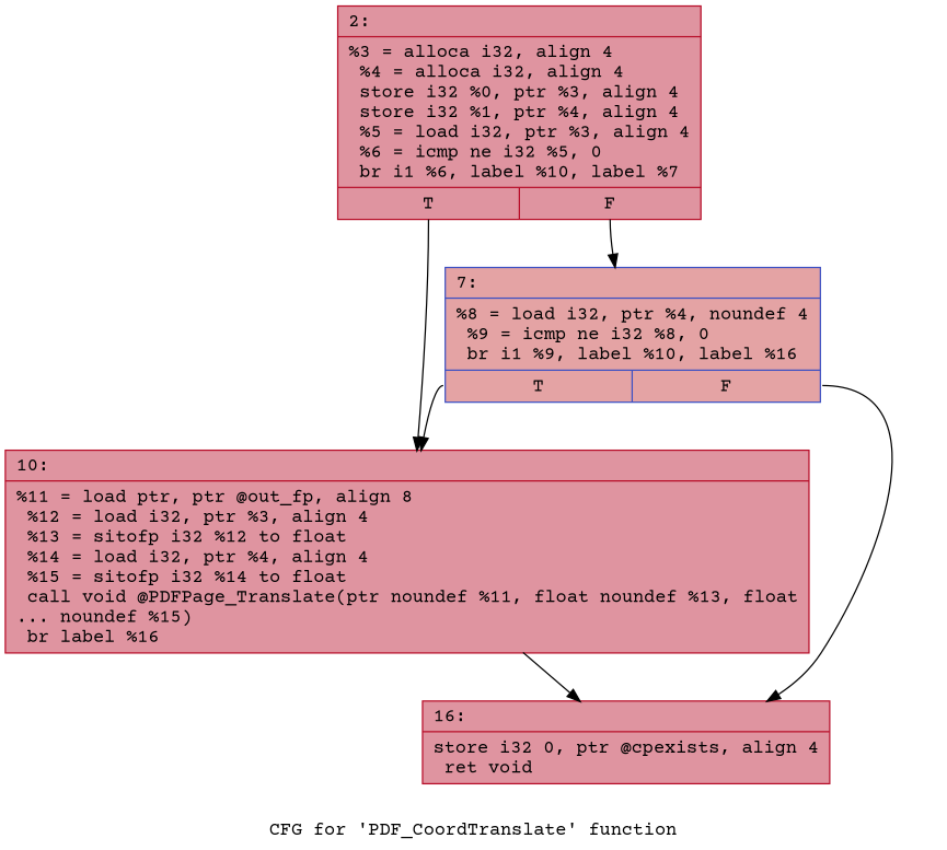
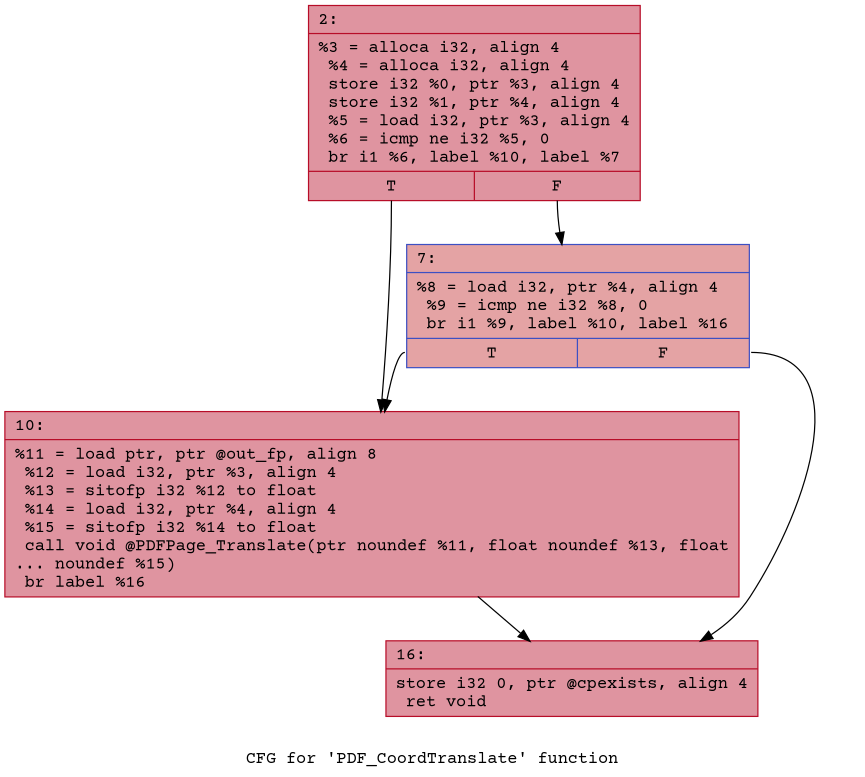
  digraph {
    label="CFG for 'PDF_CoordTranslate' function"
    fontname="Courier Prime"
    node [color="#b70d28ff" fillcolor="#b70d2870" fontname="Courier Prime" shape=record style=filled]
    edge [tailport=s0 fontname="Courier Prime"]
    n1 [label="{2:\l|  %3 = alloca i32, align 4\l  %4 = alloca i32, align 4\l  store i32 %0, ptr %3, align 4\l  store i32 %1, ptr %4, align 4\l  %5 = load i32, ptr %3, align 4\l  %6 = icmp ne i32 %5, 0\l  br i1 %6, label %10, label %7\l|{<s0>T|<s1>F}}"]
    n2 [label="{10:\l|  %11 = load ptr, ptr @out_fp, align 8\l  %12 = load i32, ptr %3, align 4\l  %13 = sitofp i32 %12 to float\l  %14 = load i32, ptr %4, align 4\l  %15 = sitofp i32 %14 to float\l  call void @PDFPage_Translate(ptr noundef %11, float noundef %13, float\l... noundef %15)\l  br label %16\l}"]
-   n3 [color="#3d50c3ff" fillcolor="#c32e3170" label="{7:\l|  %8 = load i32, ptr %4, noundef 4\l  %9 = icmp ne i32 %8, 0\l  br i1 %9, label %10, label %16\l|{<s0>T|<s1>F}}"]
+   n3 [color="#3d50c3ff" fillcolor="#c32e3170" label="{7:\l|  %8 = load i32, ptr %4, align 4\l  %9 = icmp ne i32 %8, 0\l  br i1 %9, label %10, label %16\l|{<s0>T|<s1>F}}"]
    n4 [label="{16:\l|  store i32 0, ptr @cpexists, align 4\l  ret void\l}"]
    n1 -> n2
    n1 -> n3 [tailport=s1]
    n2 -> n4 [tailport=""]
    n3 -> n2
    n3 -> n4 [tailport=s1]
  }
